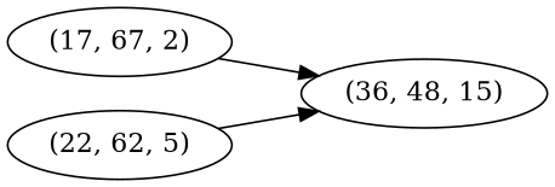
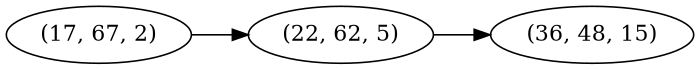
  digraph {
    rankdir=LR
    n1 [label="(17, 67, 2)"]
    "(22, 62, 5)"
    "(36, 48, 15)"
-   n1 -> "(36, 48, 15)"
+   n1 -> "(22, 62, 5)"
    "(22, 62, 5)" -> "(36, 48, 15)"
  }
